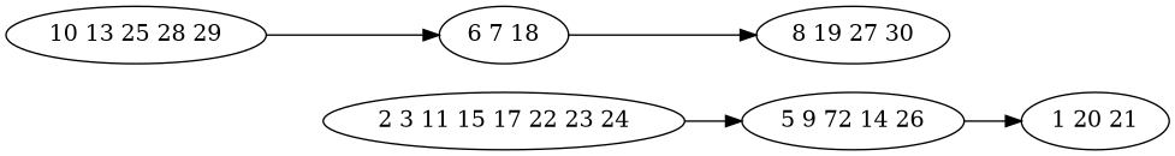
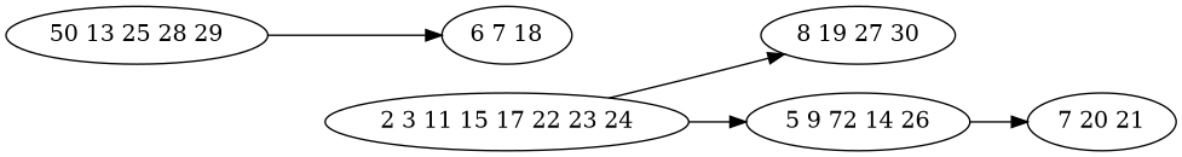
  digraph {
    rankdir=LR
    n1 [label="2 3 11 15 17 22 23 24"]
    n2 [label="8 19 27 30"]
    n3 [label="5 9 72 14 26"]
-   n4 [label="10 13 25 28 29"]
+   n4 [label="50 13 25 28 29"]
    n5 [label="6 7 18"]
-   n6 [label="1 20 21"]
-   n5 -> n2
+   n6 [label="7 20 21"]
+   n1 -> n2
    n1 -> n3
    n3 -> n6
    n4 -> n5
  }
